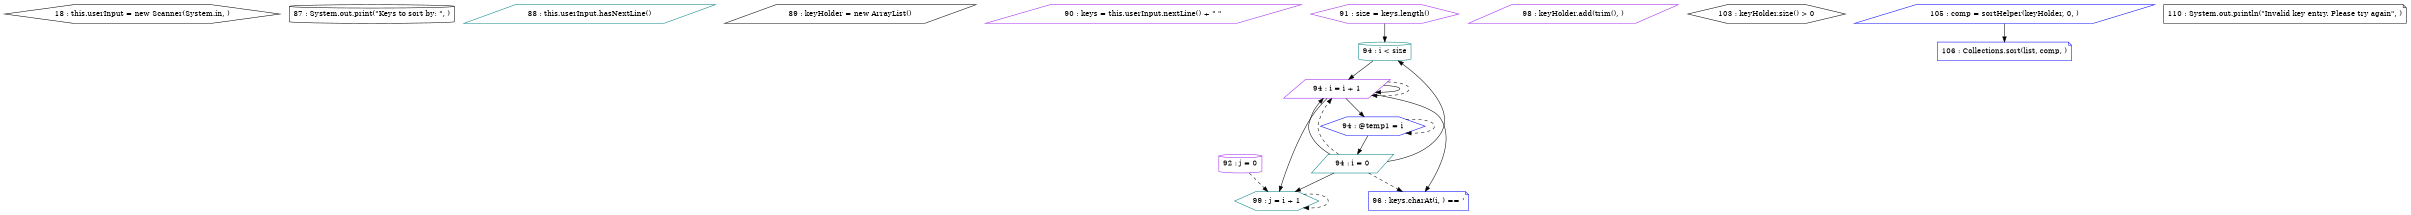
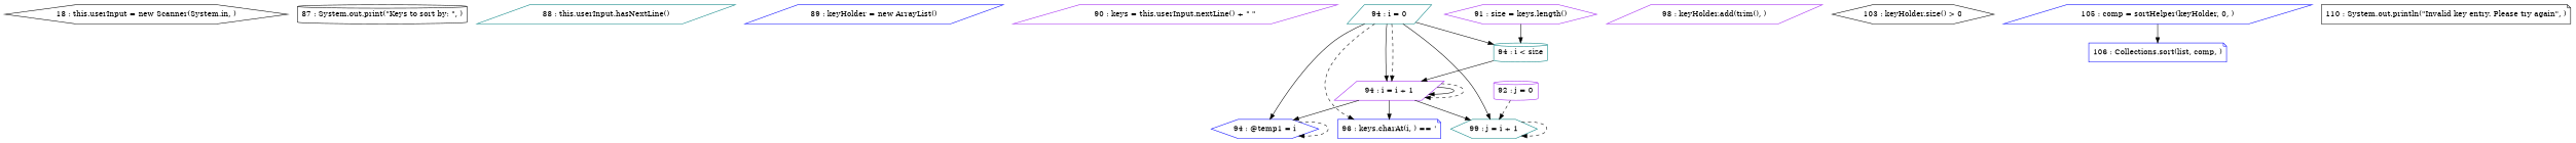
  digraph {
    node [color=black shape=parallelogram]
    "18 : this.userInput = new Scanner(System.in, )" [shape=hexagon]
    "87 : System.out.print(\"Keys to sort by: \", )" [shape=cylinder]
    "88 : this.userInput.hasNextLine()" [color=teal]
-   "89 : keyHolder = new ArrayList()"
+   "89 : keyHolder = new ArrayList()" [color=blue]
    "90 : keys = this.userInput.nextLine() + \" \"" [color=purple]
    "91 : size = keys.length()" [color=purple shape=hexagon]
    "94 : i < size" [color=teal shape=cylinder]
    "94 : i = i + 1" [color=purple]
    "92 : j = 0" [color=purple shape=cylinder]
    "99 : j = i + 1" [color=teal shape=hexagon]
    "94 : i = 0" [color=teal]
    "94 : @temp1 = i" [color=blue shape=hexagon]
    "96 : keys.charAt(i, ) == '" [color=blue shape=note]
    "98 : keyHolder.add(trim(), )" [color=purple]
    "103 : keyHolder.size() > 0" [shape=hexagon]
    "105 : comp = sortHelper(keyHolder, 0, )" [color=blue]
    "106 : Collections.sort(list, comp, )" [color=blue shape=note]
    "110 : System.out.println(\"Invalid key entry. Please try again\", )" [shape=note]
    "91 : size = keys.length()" -> "94 : i < size"
    "94 : i < size" -> "94 : i = i + 1"
    "94 : i = i + 1" -> "94 : i = i + 1"
    "94 : i = i + 1" -> "94 : i = i + 1" [style=dashed]
    "94 : i = i + 1" -> "99 : j = i + 1"
    "94 : i = i + 1" -> "94 : @temp1 = i"
    "94 : i = i + 1" -> "96 : keys.charAt(i, ) == '"
    "92 : j = 0" -> "99 : j = i + 1" [style=dashed]
    "99 : j = i + 1" -> "99 : j = i + 1" [style=dashed]
    "94 : i = 0" -> "94 : i < size"
    "94 : i = 0" -> "94 : i = i + 1"
    "94 : i = 0" -> "94 : i = i + 1" [style=dashed]
    "94 : i = 0" -> "99 : j = i + 1"
-   "94 : @temp1 = i" -> "94 : i = 0"
+   "94 : i = 0" -> "94 : @temp1 = i"
    "94 : i = 0" -> "96 : keys.charAt(i, ) == '" [style=dashed]
    "94 : @temp1 = i" -> "94 : @temp1 = i" [style=dashed]
    "105 : comp = sortHelper(keyHolder, 0, )" -> "106 : Collections.sort(list, comp, )"
  }
